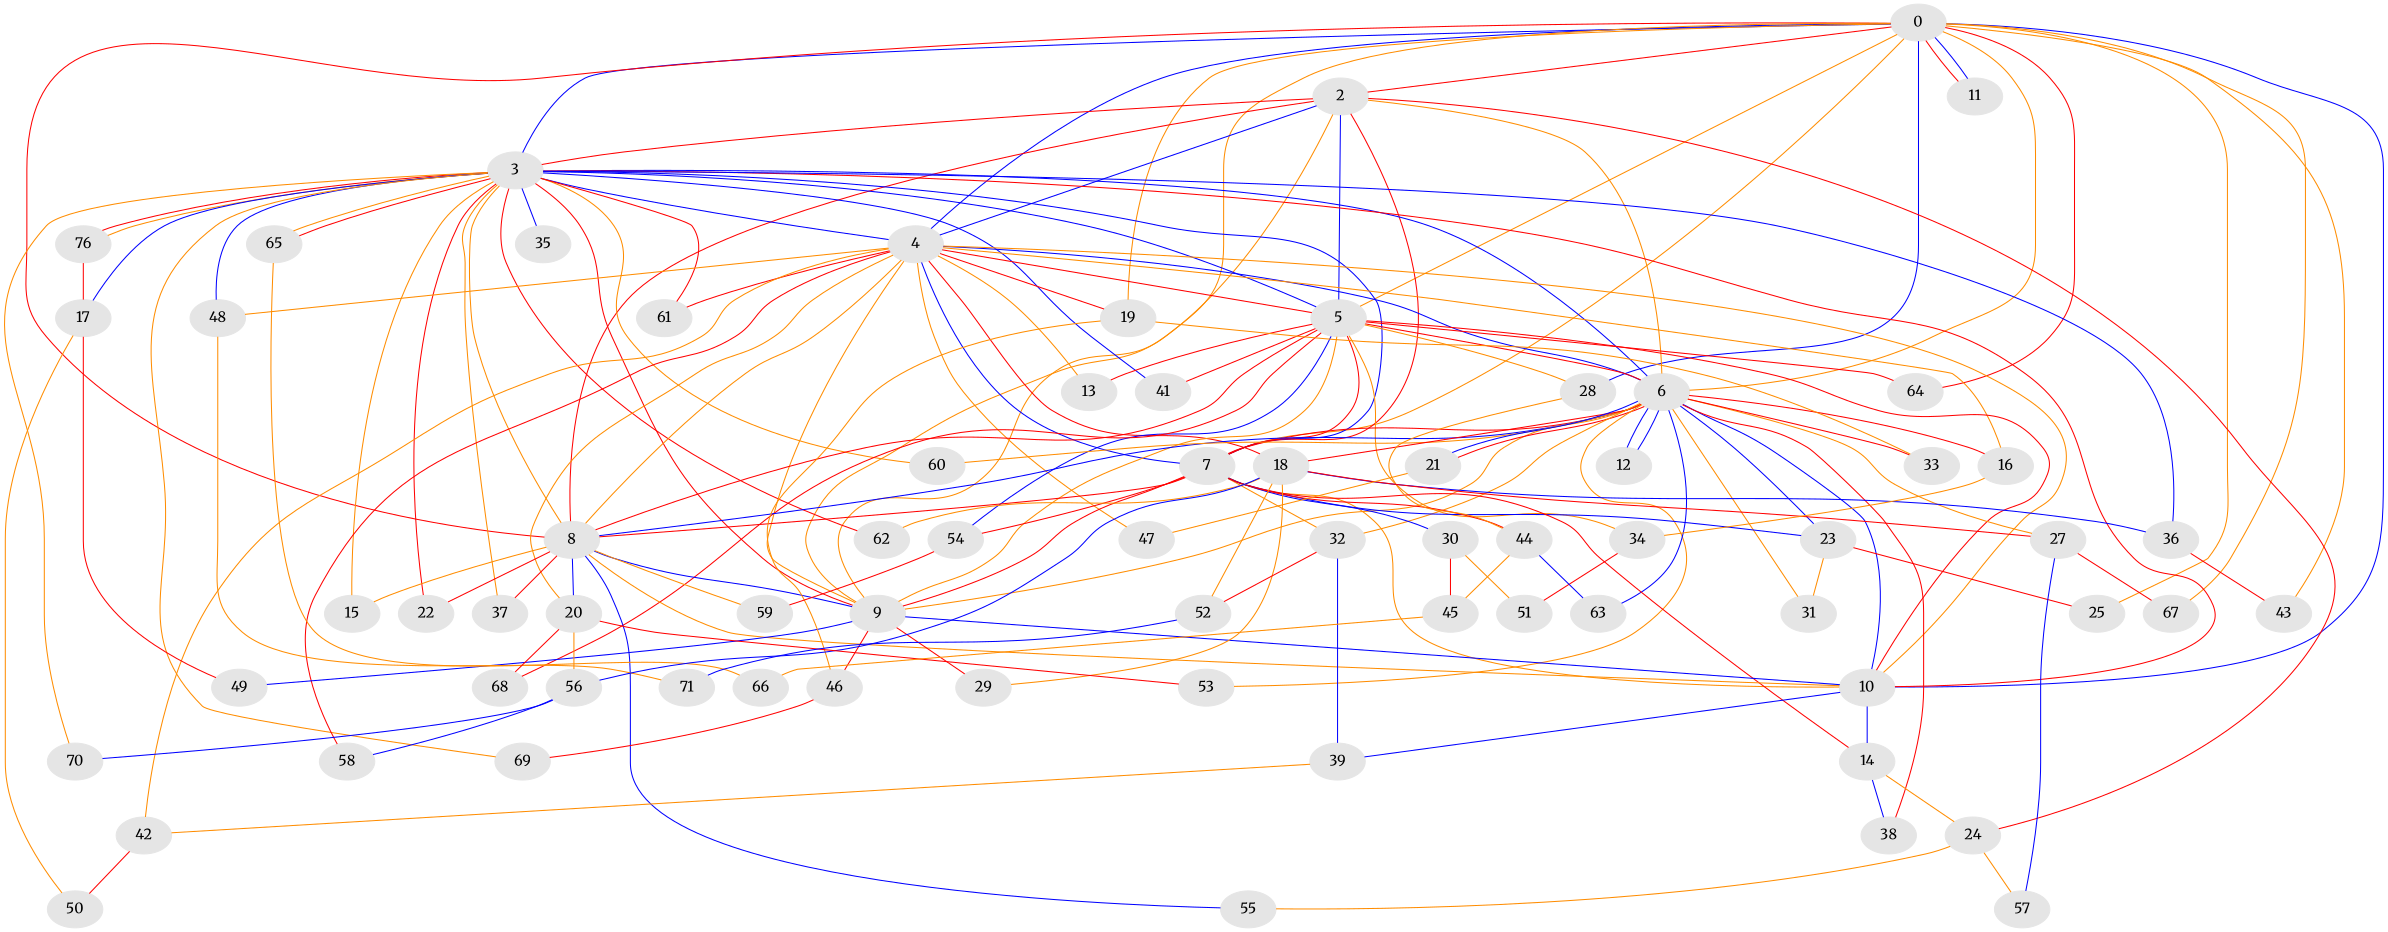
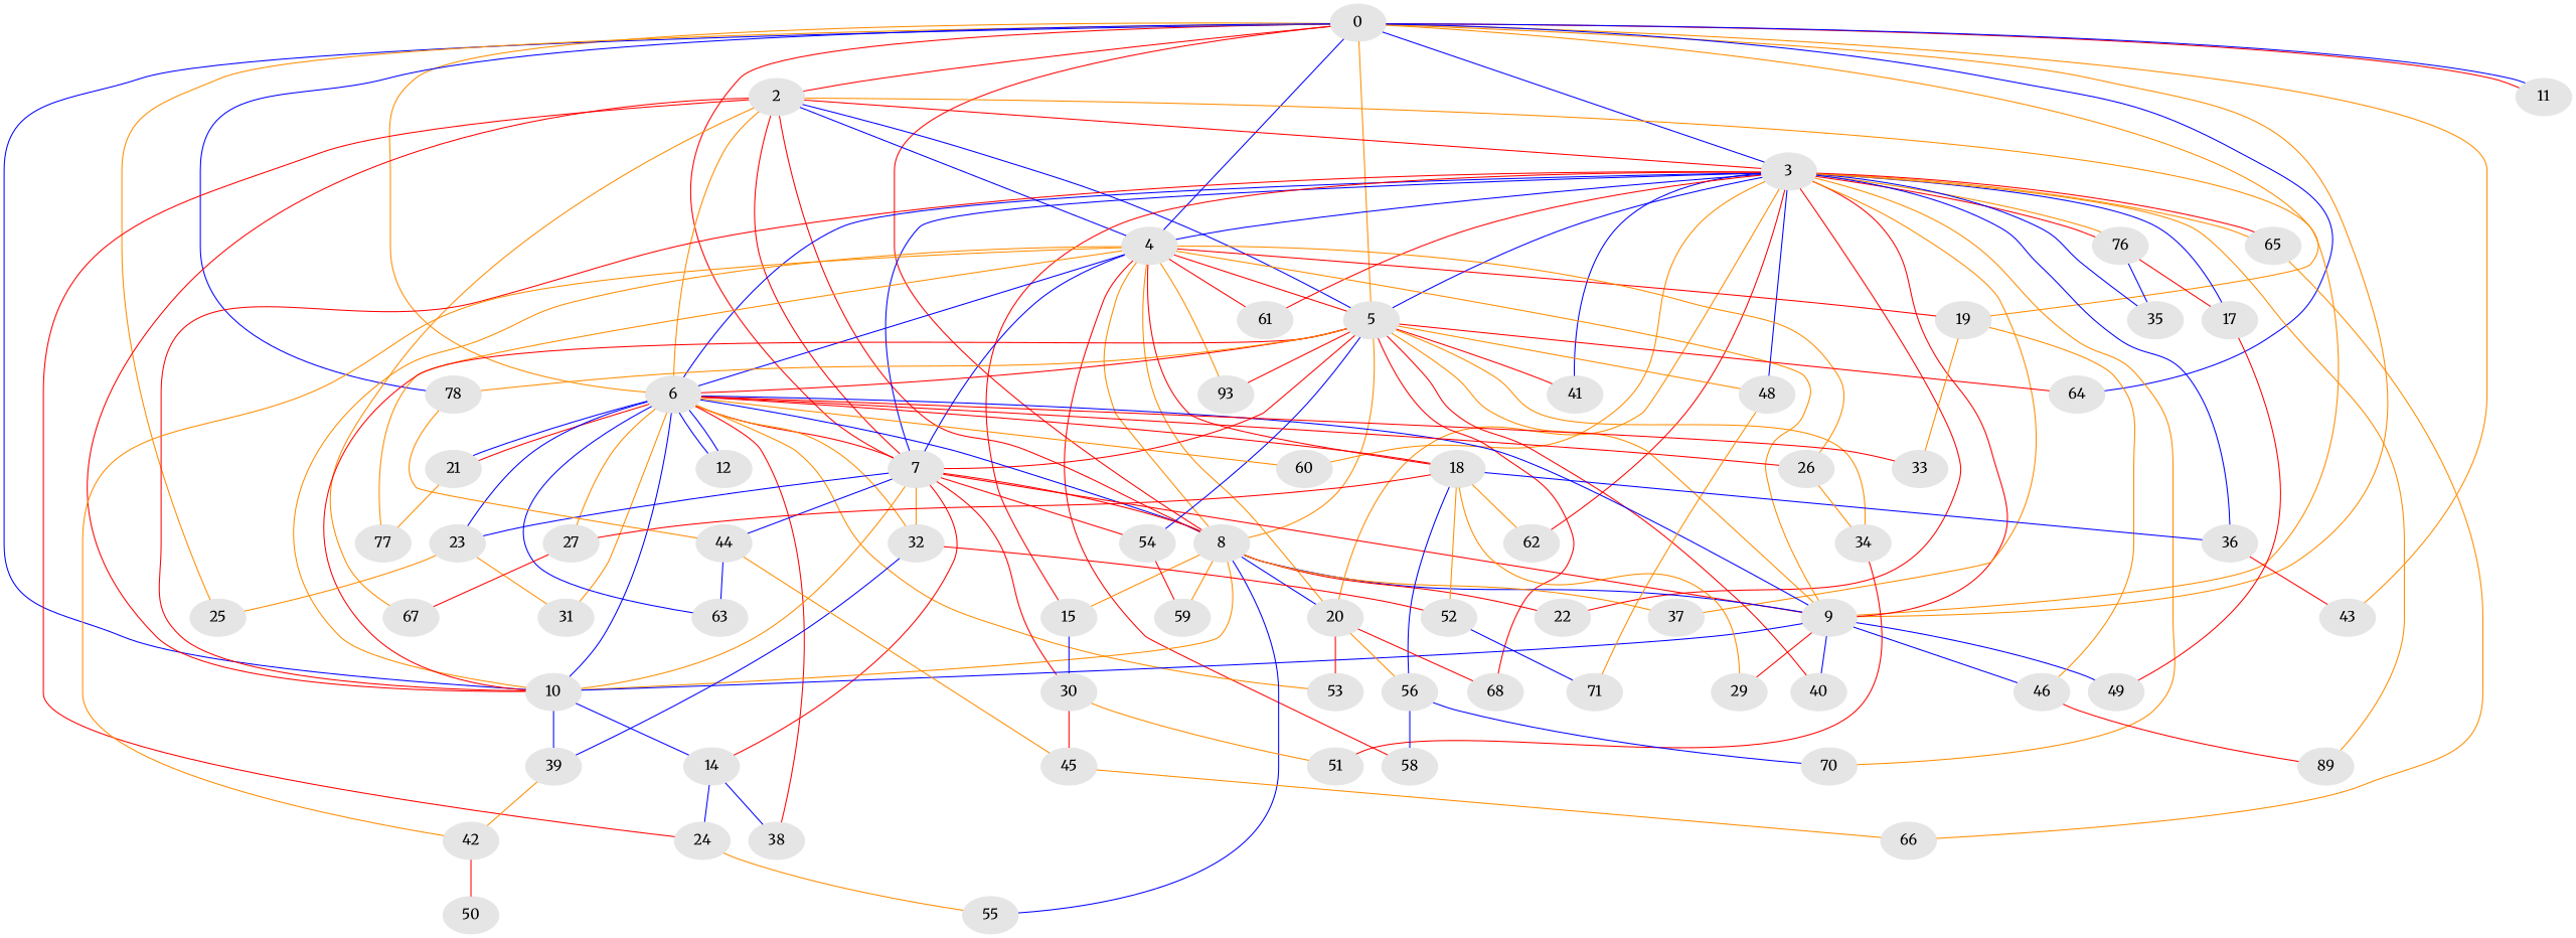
  graph {
    fontname=Merriweather
    node [color=gray90 fontname=Merriweather style=filled]
    edge [color=darkorange fontname=Merriweather]
    n1 [label=0]
    2
    3
    4
    5
    6
    7
    8
    9
    10
    11
    19
    25
-   28
+   28 [label=78]
    43
    64
    24
    67
    15
    n20 [label=76]
    17
    22
    35
    36
    37
    41
    48
    60
    61
    62
    65
-   69
+   69 [label=89]
    70
-   13
+   13 [label=93]
    18
    20
-   26 [label=16]
+   26
    42
-   47
+   47 [label=77]
    58
    34
+   40
    54
    68
    12
    21
    23
    27
    31
    32
    33
    38
    53
    63
    14
    30
    44
    55
    59
    29
    46
    49
    39
-   57
    50
    71
    66
    52
    56
    51
    45
    n1 -- 2 [color=red]
    n1 -- 3 [color=blue]
    n1 -- 4 [color=blue]
    n1 -- 5
    n1 -- 6
-   n1 -- 7
+   n1 -- 7 [color=red]
    n1 -- 8 [color=red]
    n1 -- 9
    n1 -- 10 [color=blue]
    n1 -- 11 [color=red]
    n1 -- 11 [color=blue]
    n1 -- 19
    n1 -- 25
    n1 -- 28 [color=blue]
    n1 -- 43
-   n1 -- 64 [color=red]
+   n1 -- 64 [color=blue]
    2 -- 3 [color=red]
    2 -- 4 [color=blue]
    2 -- 5 [color=blue]
    2 -- 6
    2 -- 7 [color=red]
    2 -- 8 [color=red]
    2 -- 9
+   2 -- 10 [color=red]
    2 -- 24 [color=red]
-   n1 -- 67
+   2 -- 67
    3 -- 4 [color=blue]
    3 -- 5 [color=blue]
    3 -- 6 [color=blue]
    3 -- 7 [color=blue]
-   3 -- 8
+   3 -- 20
    3 -- 9 [color=red]
    3 -- 10 [color=red]
-   3 -- 15
+   3 -- 15 [color=red]
    3 -- n20 [color=red]
    3 -- n20
    3 -- 17 [color=blue]
    3 -- 22 [color=red]
    3 -- 35 [color=blue]
    3 -- 36 [color=blue]
    3 -- 37
    3 -- 41 [color=blue]
    3 -- 48 [color=blue]
    3 -- 60
    3 -- 61 [color=red]
    3 -- 62 [color=red]
    3 -- 65
    3 -- 65 [color=red]
    3 -- 69
    3 -- 70
    4 -- 5 [color=red]
    4 -- 6 [color=blue]
    4 -- 7 [color=blue]
    4 -- 8
    4 -- 9
    4 -- 10
    4 -- 19 [color=red]
    4 -- 61 [color=red]
    4 -- 13
    4 -- 18 [color=red]
    4 -- 20
    4 -- 26
    4 -- 42
    4 -- 47
    4 -- 58 [color=red]
    5 -- 6 [color=red]
    5 -- 7 [color=red]
-   5 -- 8 [color=red]
+   5 -- 8
    5 -- 9
    5 -- 10 [color=red]
    5 -- 28
    5 -- 64 [color=red]
    5 -- 41 [color=red]
-   4 -- 48
+   5 -- 48
    5 -- 13 [color=red]
    5 -- 34
+   5 -- 40 [color=red]
    5 -- 54 [color=blue]
    5 -- 68 [color=red]
    6 -- 7 [color=red]
    6 -- 8 [color=blue]
-   6 -- 9
+   6 -- 9 [color=blue]
    6 -- 10 [color=blue]
    6 -- 60
    6 -- 18 [color=red]
    6 -- 26 [color=red]
    6 -- 12 [color=blue]
    6 -- 12 [color=blue]
    6 -- 21 [color=blue]
    6 -- 21 [color=red]
    6 -- 23 [color=blue]
    6 -- 27
    6 -- 31
    6 -- 32
    6 -- 33 [color=red]
    6 -- 38 [color=red]
    6 -- 53
    6 -- 63 [color=blue]
    7 -- 8 [color=red]
    7 -- 9 [color=red]
    7 -- 10
    7 -- 54 [color=red]
    7 -- 23 [color=blue]
    7 -- 32
    7 -- 14 [color=red]
-   7 -- 30 [color=blue]
-   7 -- 44 [color=red]
+   7 -- 30 [color=red]
+   7 -- 44 [color=blue]
    8 -- 9 [color=blue]
    8 -- 10
    8 -- 15
    8 -- 22 [color=red]
-   8 -- 37 [color=red]
+   8 -- 37
    8 -- 20 [color=blue]
    8 -- 55 [color=blue]
    8 -- 59
    9 -- 10 [color=blue]
+   9 -- 40 [color=blue]
    9 -- 29 [color=red]
-   9 -- 46 [color=red]
+   9 -- 46 [color=blue]
    9 -- 49 [color=blue]
    10 -- 14 [color=blue]
    10 -- 39 [color=blue]
    19 -- 33
    19 -- 46
    28 -- 44
    24 -- 55
-   24 -- 57
+   15 -- 30 [color=blue]
    n20 -- 17 [color=red]
+   n20 -- 35 [color=blue]
    17 -- 49 [color=red]
-   17 -- 50
    36 -- 43 [color=red]
    48 -- 71
    65 -- 66
    18 -- 36 [color=blue]
    18 -- 62
    18 -- 27 [color=red]
    18 -- 29
    18 -- 52
    18 -- 56 [color=blue]
    20 -- 68 [color=red]
    20 -- 53 [color=red]
    20 -- 56
    26 -- 34
    42 -- 50 [color=red]
    34 -- 51 [color=red]
    54 -- 59 [color=red]
    21 -- 47
-   23 -- 25 [color=red]
+   23 -- 25
    23 -- 31
    27 -- 67 [color=red]
-   27 -- 57 [color=blue]
    32 -- 39 [color=blue]
    32 -- 52 [color=red]
-   14 -- 24
+   14 -- 24 [color=blue]
    14 -- 38 [color=blue]
    30 -- 51
    30 -- 45 [color=red]
    44 -- 63 [color=blue]
    44 -- 45
    46 -- 69 [color=red]
    39 -- 42
    52 -- 71 [color=blue]
    56 -- 70 [color=blue]
    56 -- 58 [color=blue]
    45 -- 66
  }
